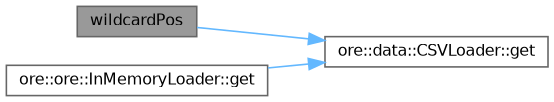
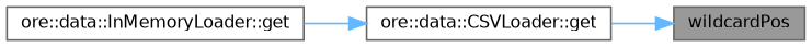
  digraph {
    rankdir=RL
    node [color=grey40 fillcolor=white fontname=Helvetica fontsize=10 shape=box style=filled]
    edge [color=steelblue1 dir=back fontname=Helvetica fontsize=10 labelfontname=Helvetica labelfontsize=10 style=solid]
    n1 [color=gray40 fillcolor=grey60 fontcolor=black height=0.2 label=wildcardPos width=0.4]
    n2 [height=0.2 label="ore::data::CSVLoader::get" width=0.4]
-   n3 [height=0.2 label="ore::ore::InMemoryLoader::get" width=0.4]
-   n2 -> n1
+   n3 [height=0.2 label="ore::data::InMemoryLoader::get" width=0.4]
+   n1 -> n2
    n2 -> n3
  }
